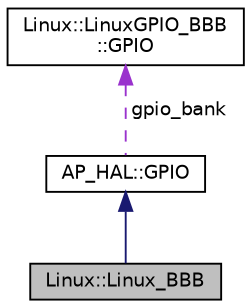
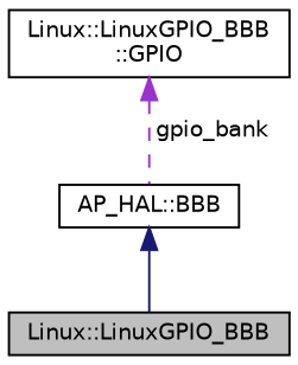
  digraph {
    node [color=black fillcolor=white fontname=Helvetica fontsize=10 shape=record style=filled]
    edge [dir=back fontname=Helvetica fontsize=10 labelfontname=Helvetica labelfontsize=10]
-   n1 [fillcolor=grey75 fontcolor=black height=0.2 label="Linux::Linux_BBB" width=0.4]
-   n2 [height=0.2 label="AP_HAL::GPIO" width=0.4]
+   n1 [fillcolor=grey75 fontcolor=black height=0.2 label="Linux::LinuxGPIO_BBB" width=0.4]
+   n2 [height=0.2 label="AP_HAL::BBB" width=0.4]
    n3 [height=0.2 label="Linux::LinuxGPIO_BBB\l::GPIO" width=0.4]
    n2 -> n1 [color=midnightblue style=solid]
    n3 -> n2 [color=darkorchid3 label=" gpio_bank" style=dashed]
  }
